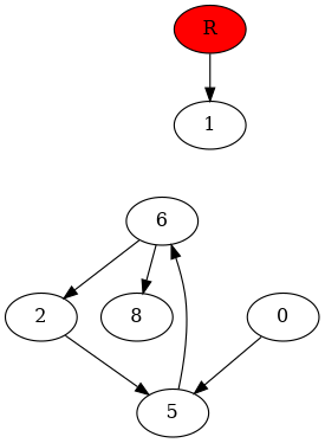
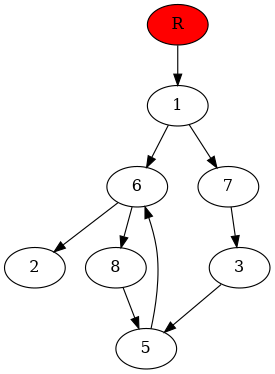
  digraph {
    1
    6
+   7
    2
    8
-   3 [label=0]
+   3
    5
    R [fillcolor="#ff0000" style=filled]
+   1 -> 6
+   1 -> 7
    6 -> 2
    6 -> 8
-   2 -> 5
+   7 -> 3
+   8 -> 5
    3 -> 5
    5 -> 6
    R -> 1
  }
